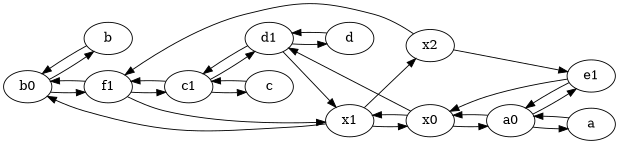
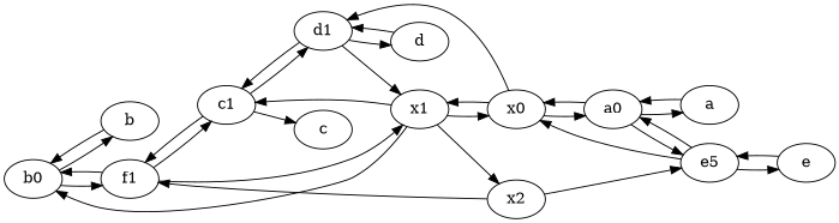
  digraph {
    rankdir=LR
    n1 [label=b0]
    b
    f1
    x1
    x2
    x0
-   e1
+   e1 [label=e5]
    d1
    n9 [label=a0]
    c1
+   e
    c
    d
    a
    n1 -> b
    n1 -> f1
    b -> n1
    f1 -> n1
    f1 -> x1
    f1 -> c1
    x1 -> n1
    x1 -> x2
    x1 -> x0
    x2 -> f1
    x2 -> e1
    x0 -> x1
    x0 -> d1
    x0 -> n9
    e1 -> x0
    e1 -> n9
+   e1 -> e
    d1 -> x1
    d1 -> c1
    d1 -> d
    n9 -> x0
    n9 -> e1
    n9 -> a
    c1 -> f1
    c1 -> d1
    c1 -> c
-   c -> c1
+   e -> e1
+   x1 -> c1
    d -> d1
    a -> n9
  }
